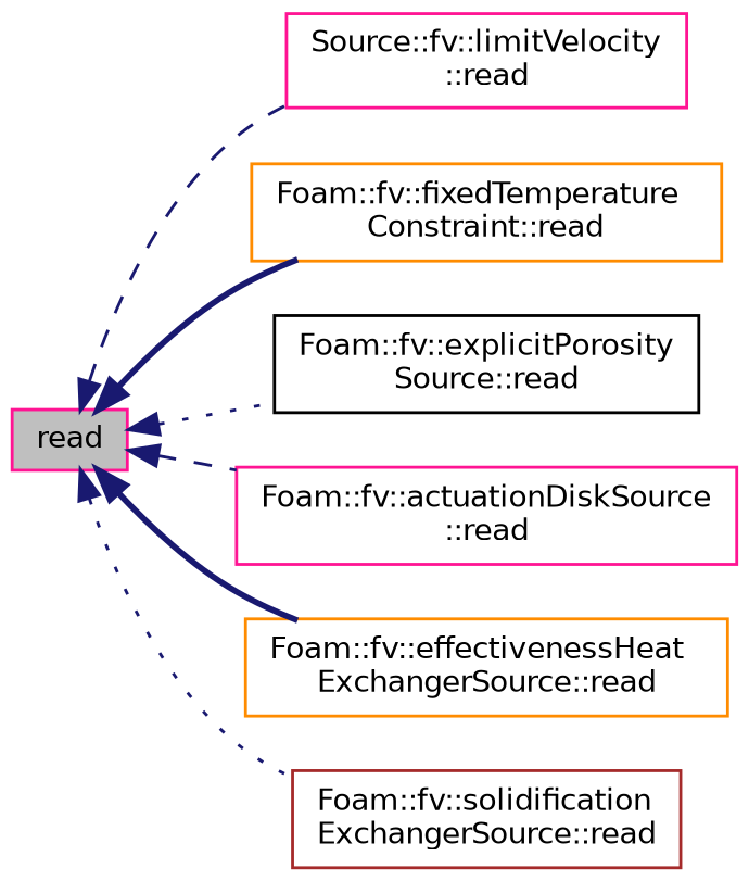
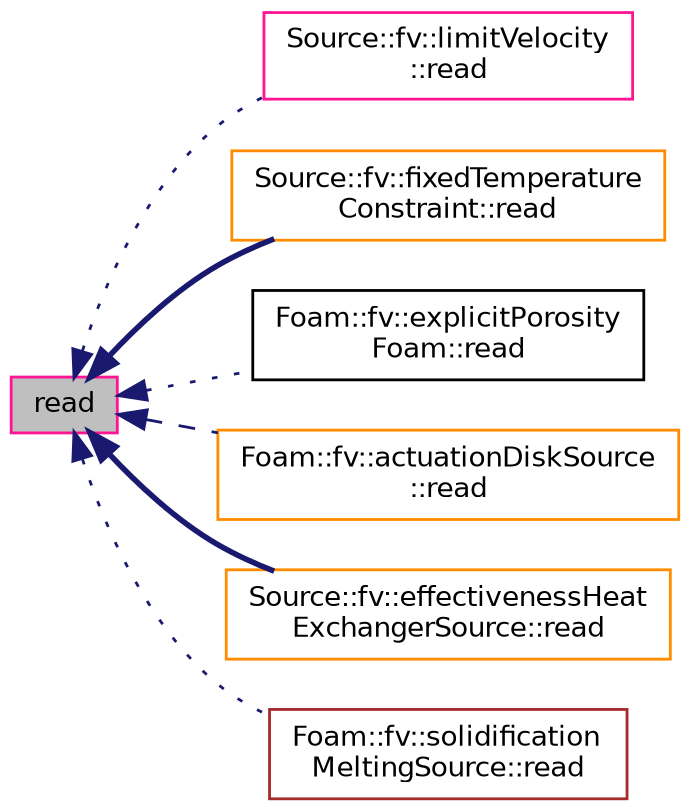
  digraph {
    rankdir=LR
    node [color=darkorange fontname=Helvetica fontsize=10 shape=record]
    edge [color=midnightblue dir=back fontname=Helvetica fontsize=10 labelfontname=Helvetica labelfontsize=10 style=dashed]
    n1 [color=deeppink fillcolor=grey75 fontcolor=black height=0.2 label=read style=filled width=0.4]
    n2 [color=deeppink height=0.2 label="Source::fv::limitVelocity\l::read" width=0.4]
-   n3 [height=0.2 label="Foam::fv::fixedTemperature\lConstraint::read" width=0.4]
-   n4 [color=black height=0.2 label="Foam::fv::explicitPorosity\lSource::read" width=0.4]
-   n5 [color=deeppink height=0.2 label="Foam::fv::actuationDiskSource\l::read" width=0.4]
-   n6 [height=0.2 label="Foam::fv::effectivenessHeat\lExchangerSource::read" width=0.4]
-   n7 [color=brown height=0.2 label="Foam::fv::solidification\lExchangerSource::read" width=0.4]
-   n1 -> n2
+   n3 [height=0.2 label="Source::fv::fixedTemperature\lConstraint::read" width=0.4]
+   n4 [color=black height=0.2 label="Foam::fv::explicitPorosity\lFoam::read" width=0.4]
+   n5 [height=0.2 label="Foam::fv::actuationDiskSource\l::read" width=0.4]
+   n6 [height=0.2 label="Source::fv::effectivenessHeat\lExchangerSource::read" width=0.4]
+   n7 [color=brown height=0.2 label="Foam::fv::solidification\lMeltingSource::read" width=0.4]
+   n1 -> n2 [style=dotted]
    n1 -> n3 [style=bold]
    n1 -> n4 [style=dotted]
    n1 -> n5
    n1 -> n6 [style=bold]
    n1 -> n7 [style=dotted]
  }
